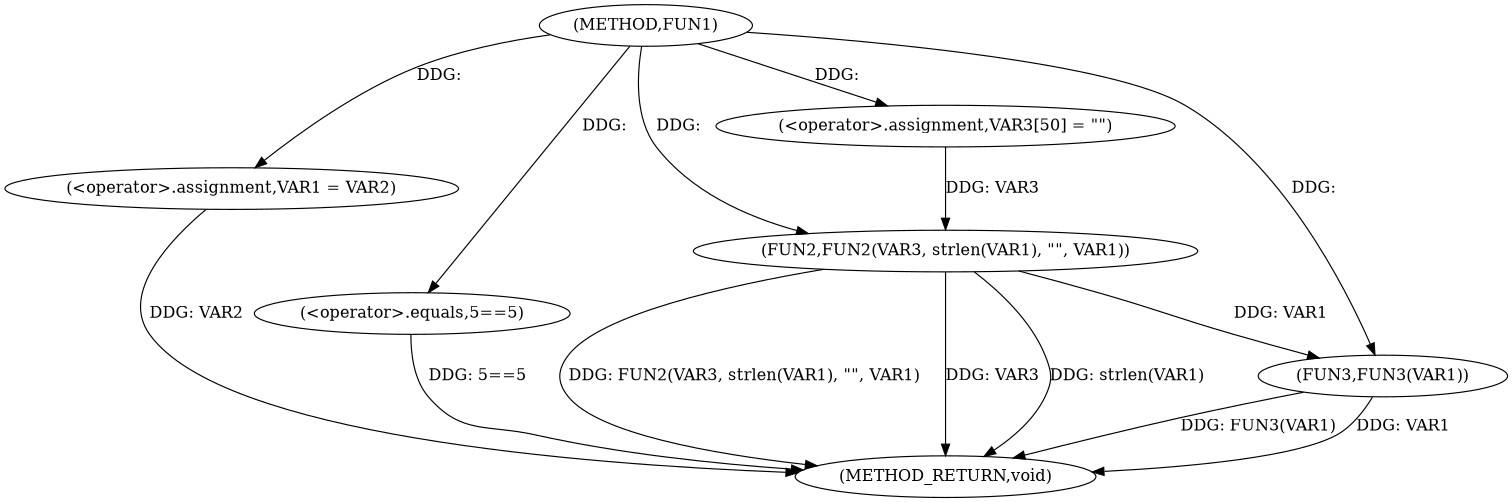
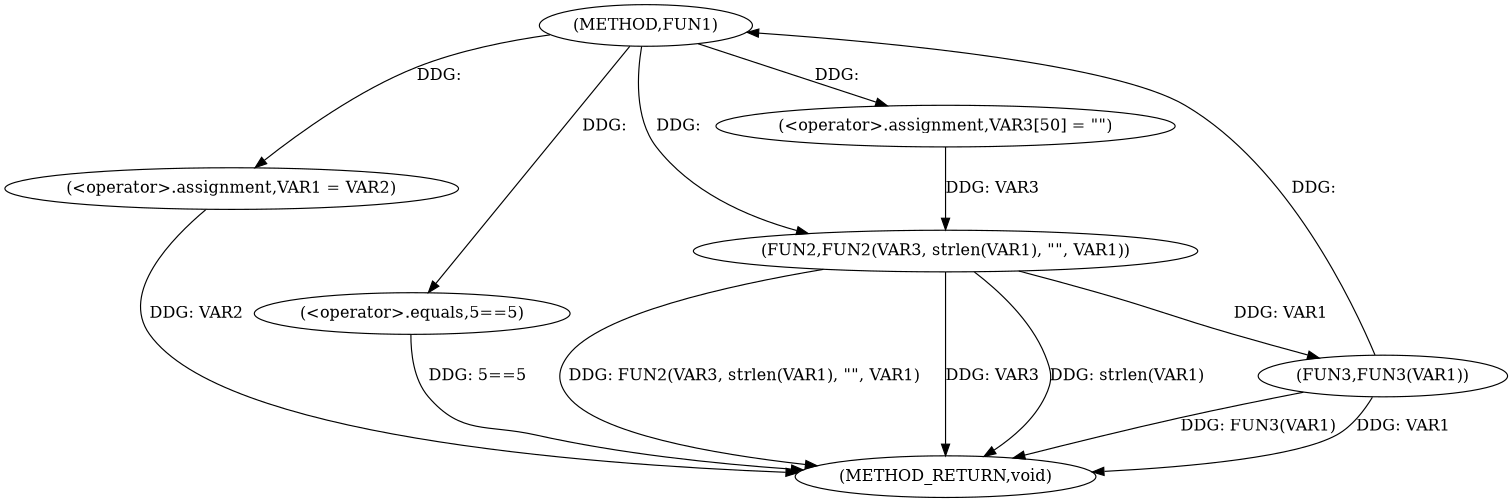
  digraph {
    n1 [label="(METHOD,FUN1)"]
    n2 [label="(<operator>.assignment,VAR1 = VAR2)"]
    n3 [label="(<operator>.equals,5==5)"]
    n4 [label="(<operator>.assignment,VAR3[50] = \"\")"]
    n5 [label="(FUN2,FUN2(VAR3, strlen(VAR1), \"\", VAR1))"]
    n6 [label="(FUN3,FUN3(VAR1))"]
    n7 [label="(METHOD_RETURN,void)"]
    n1 -> n2 [label="DDG: "]
    n1 -> n3 [label="DDG: "]
    n1 -> n4 [label="DDG: "]
    n1 -> n5 [label="DDG: "]
-   n1 -> n6 [label="DDG: "]
+   n6 -> n1 [label="DDG: "]
    n2 -> n7 [label="DDG: VAR2"]
    n3 -> n7 [label="DDG: 5==5"]
    n4 -> n5 [label="DDG: VAR3"]
    n5 -> n6 [label="DDG: VAR1"]
    n5 -> n7 [label="DDG: FUN2(VAR3, strlen(VAR1), \"\", VAR1)"]
    n5 -> n7 [label="DDG: VAR3"]
    n5 -> n7 [label="DDG: strlen(VAR1)"]
    n6 -> n7 [label="DDG: FUN3(VAR1)"]
    n6 -> n7 [label="DDG: VAR1"]
  }
